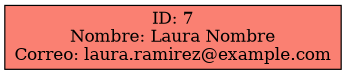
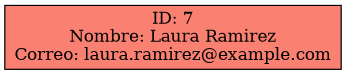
  digraph {
    rankdir=LR
-   n1 [label="{ID: 7\nNombre: Laura Nombre\nCorreo: laura.ramirez@example.com}" shape=record style=filled fillcolor=salmon]
+   n1 [label="{ID: 7\nNombre: Laura Ramirez\nCorreo: laura.ramirez@example.com}" shape=record style=filled fillcolor=salmon]
  }
